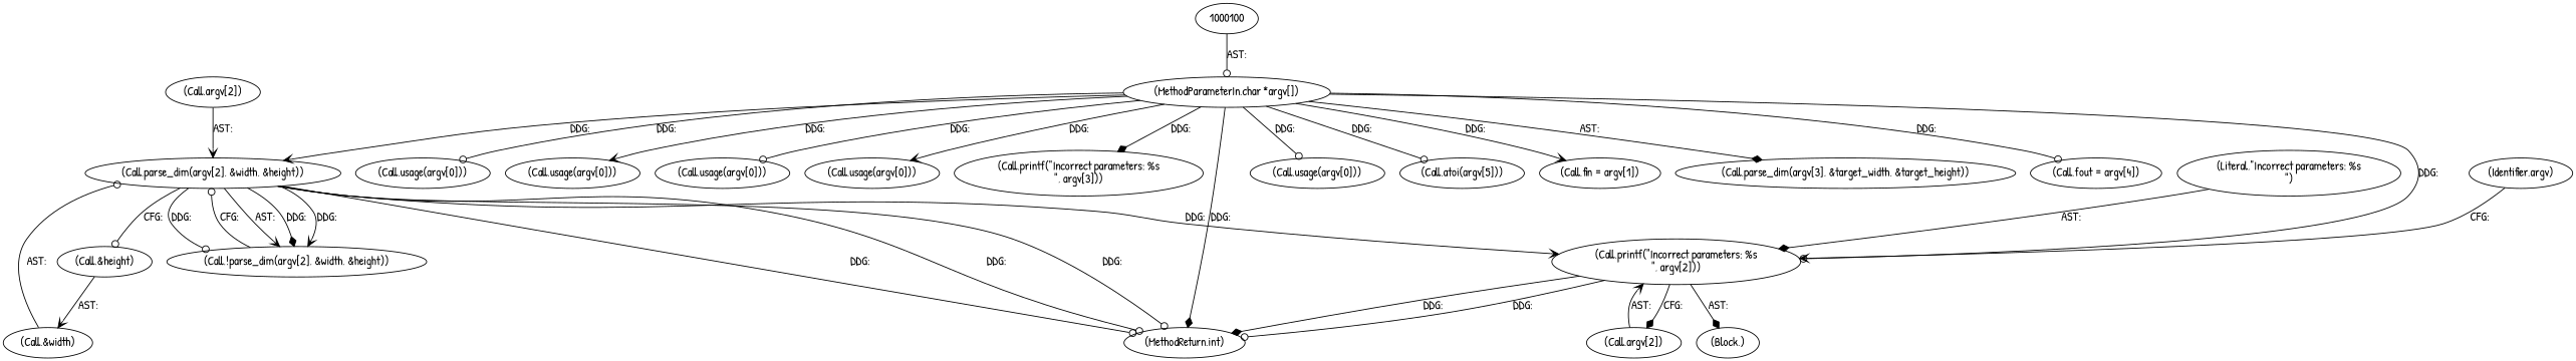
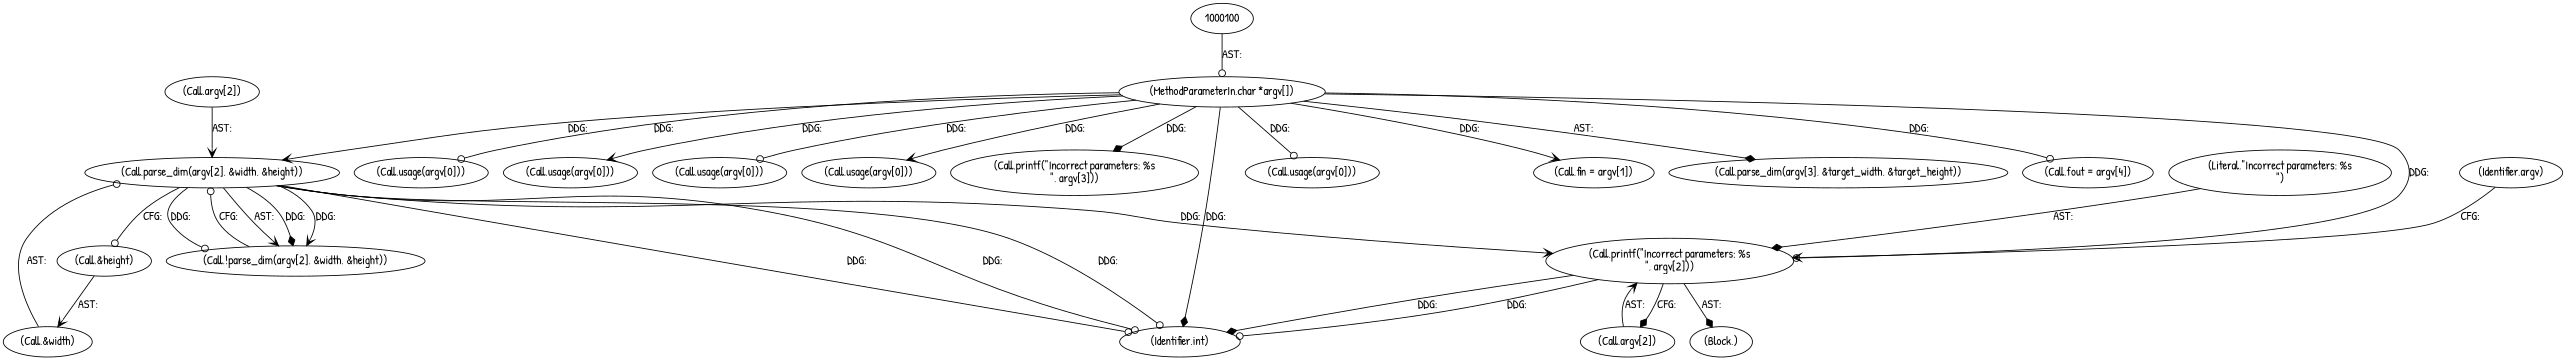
  digraph {
    fontname="Patrick Hand"
    node [fontname="Patrick Hand"]
    edge [arrowhead=odot fontname="Patrick Hand"]
    n1 [label="(Call,printf(\"Incorrect parameters: %s\n\", argv[2]))"]
    n2 [label="(Block,)"]
-   n3 [label="(MethodReturn,int)"]
+   n3 [label="(Identifier,int)"]
    n4 [label="(Call,argv[2])"]
    n5 [label="(Call,parse_dim(argv[2], &width, &height))"]
    n6 [label="(Call,!parse_dim(argv[2], &width, &height))"]
    n7 [label="(Call,&height)"]
    n8 [label="(Call,&width)"]
    n9 [label="(MethodParameterIn,char *argv[])"]
    n10 [label="(Call,usage(argv[0]))"]
    n11 [label="(Call,usage(argv[0]))"]
    n12 [label="(Call,usage(argv[0]))"]
    n13 [label="(Call,usage(argv[0]))"]
    n14 [label="(Call,printf(\"Incorrect parameters: %s\n\", argv[3]))"]
    n15 [label="(Call,usage(argv[0]))"]
-   n16 [label="(Call,atoi(argv[5]))"]
    n17 [label="(Call,fin = argv[1])"]
    n18 [label="(Call,parse_dim(argv[3], &target_width, &target_height))"]
    n19 [label="(Call,fout = argv[4])"]
    1000100
    n21 [label="(Call,argv[2])"]
    n22 [label="(Identifier,argv)"]
    n23 [label="(Literal,\"Incorrect parameters: %s\n\")"]
    n1 -> n2 [arrowhead=diamond label="AST: "]
    n1 -> n3 [label="DDG: "]
    n1 -> n3 [arrowhead=diamond label="DDG: "]
    n1 -> n4 [arrowhead=diamond label="CFG: "]
    n4 -> n1 [arrowhead=vee label="AST: "]
    n5 -> n1 [arrowhead=vee label="DDG: "]
    n5 -> n3 [label="DDG: "]
    n5 -> n3 [label="DDG: "]
    n5 -> n3 [label="DDG: "]
    n5 -> n6 [arrowhead=vee label="AST: "]
    n5 -> n6 [arrowhead=diamond label="DDG: "]
    n5 -> n6 [arrowhead=vee label="DDG: "]
    n5 -> n6 [label="DDG: "]
    n5 -> n7 [label="CFG: "]
    n6 -> n5 [label="CFG: "]
    n7 -> n8 [arrowhead=vee label="AST: "]
    n8 -> n5 [label="AST: "]
    n9 -> n1 [label="DDG: "]
    n9 -> n3 [arrowhead=diamond label="DDG: "]
    n9 -> n5 [arrowhead=vee label="DDG: "]
    n9 -> n10 [label="DDG: "]
    n9 -> n11 [arrowhead=vee label="DDG: "]
    n9 -> n12 [label="DDG: "]
    n9 -> n13 [arrowhead=vee label="DDG: "]
    n9 -> n14 [arrowhead=diamond label="DDG: "]
    n9 -> n15 [label="DDG: "]
-   n9 -> n16 [label="DDG: "]
    n9 -> n17 [arrowhead=vee label="DDG: "]
    n9 -> n18 [arrowhead=diamond label="AST: "]
    n9 -> n19 [label="DDG: "]
    1000100 -> n9 [label="AST: "]
    n21 -> n5 [arrowhead=vee label="AST: "]
    n22 -> n1 [arrowhead=vee label="CFG: "]
    n23 -> n1 [arrowhead=diamond label="AST: "]
  }
